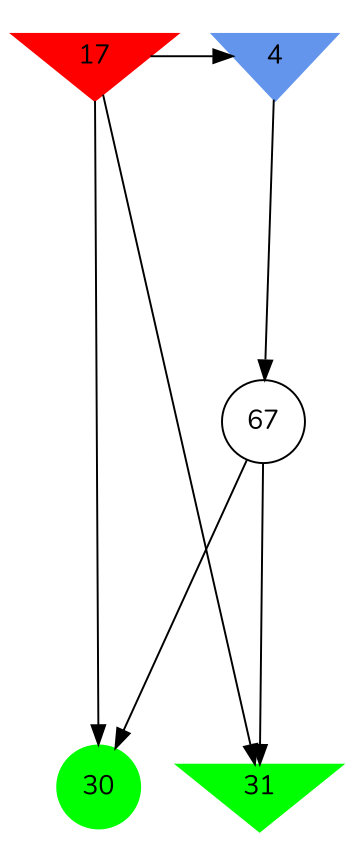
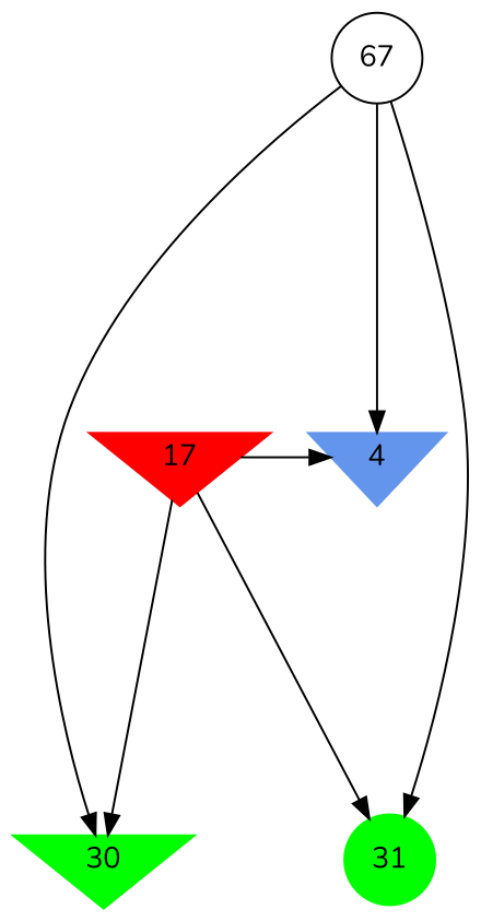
  digraph {
    fontname=Nunito
    ranksep=2.0
    node [color=green fontname=Nunito shape=circle style=filled]
    edge [fontname=Nunito]
    4 [color=cornflowerblue shape=invtriangle]
    17 [color=red shape=invtriangle]
    n3 [color=black label=67 style=""]
-   30
-   31 [shape=invtriangle]
+   30 [shape=invtriangle]
+   31
    subgraph sub_1 {
      rank=same
      4
      17
    }
    subgraph sub_2 {
      rank=same
      n3
    }
    subgraph sub_3 {
      rank=same
      30
      31
    }
    17 -> 4
    17 -> 30
    17 -> 31
-   4 -> n3
+   n3 -> 4
    n3 -> 30
    n3 -> 31
  }
